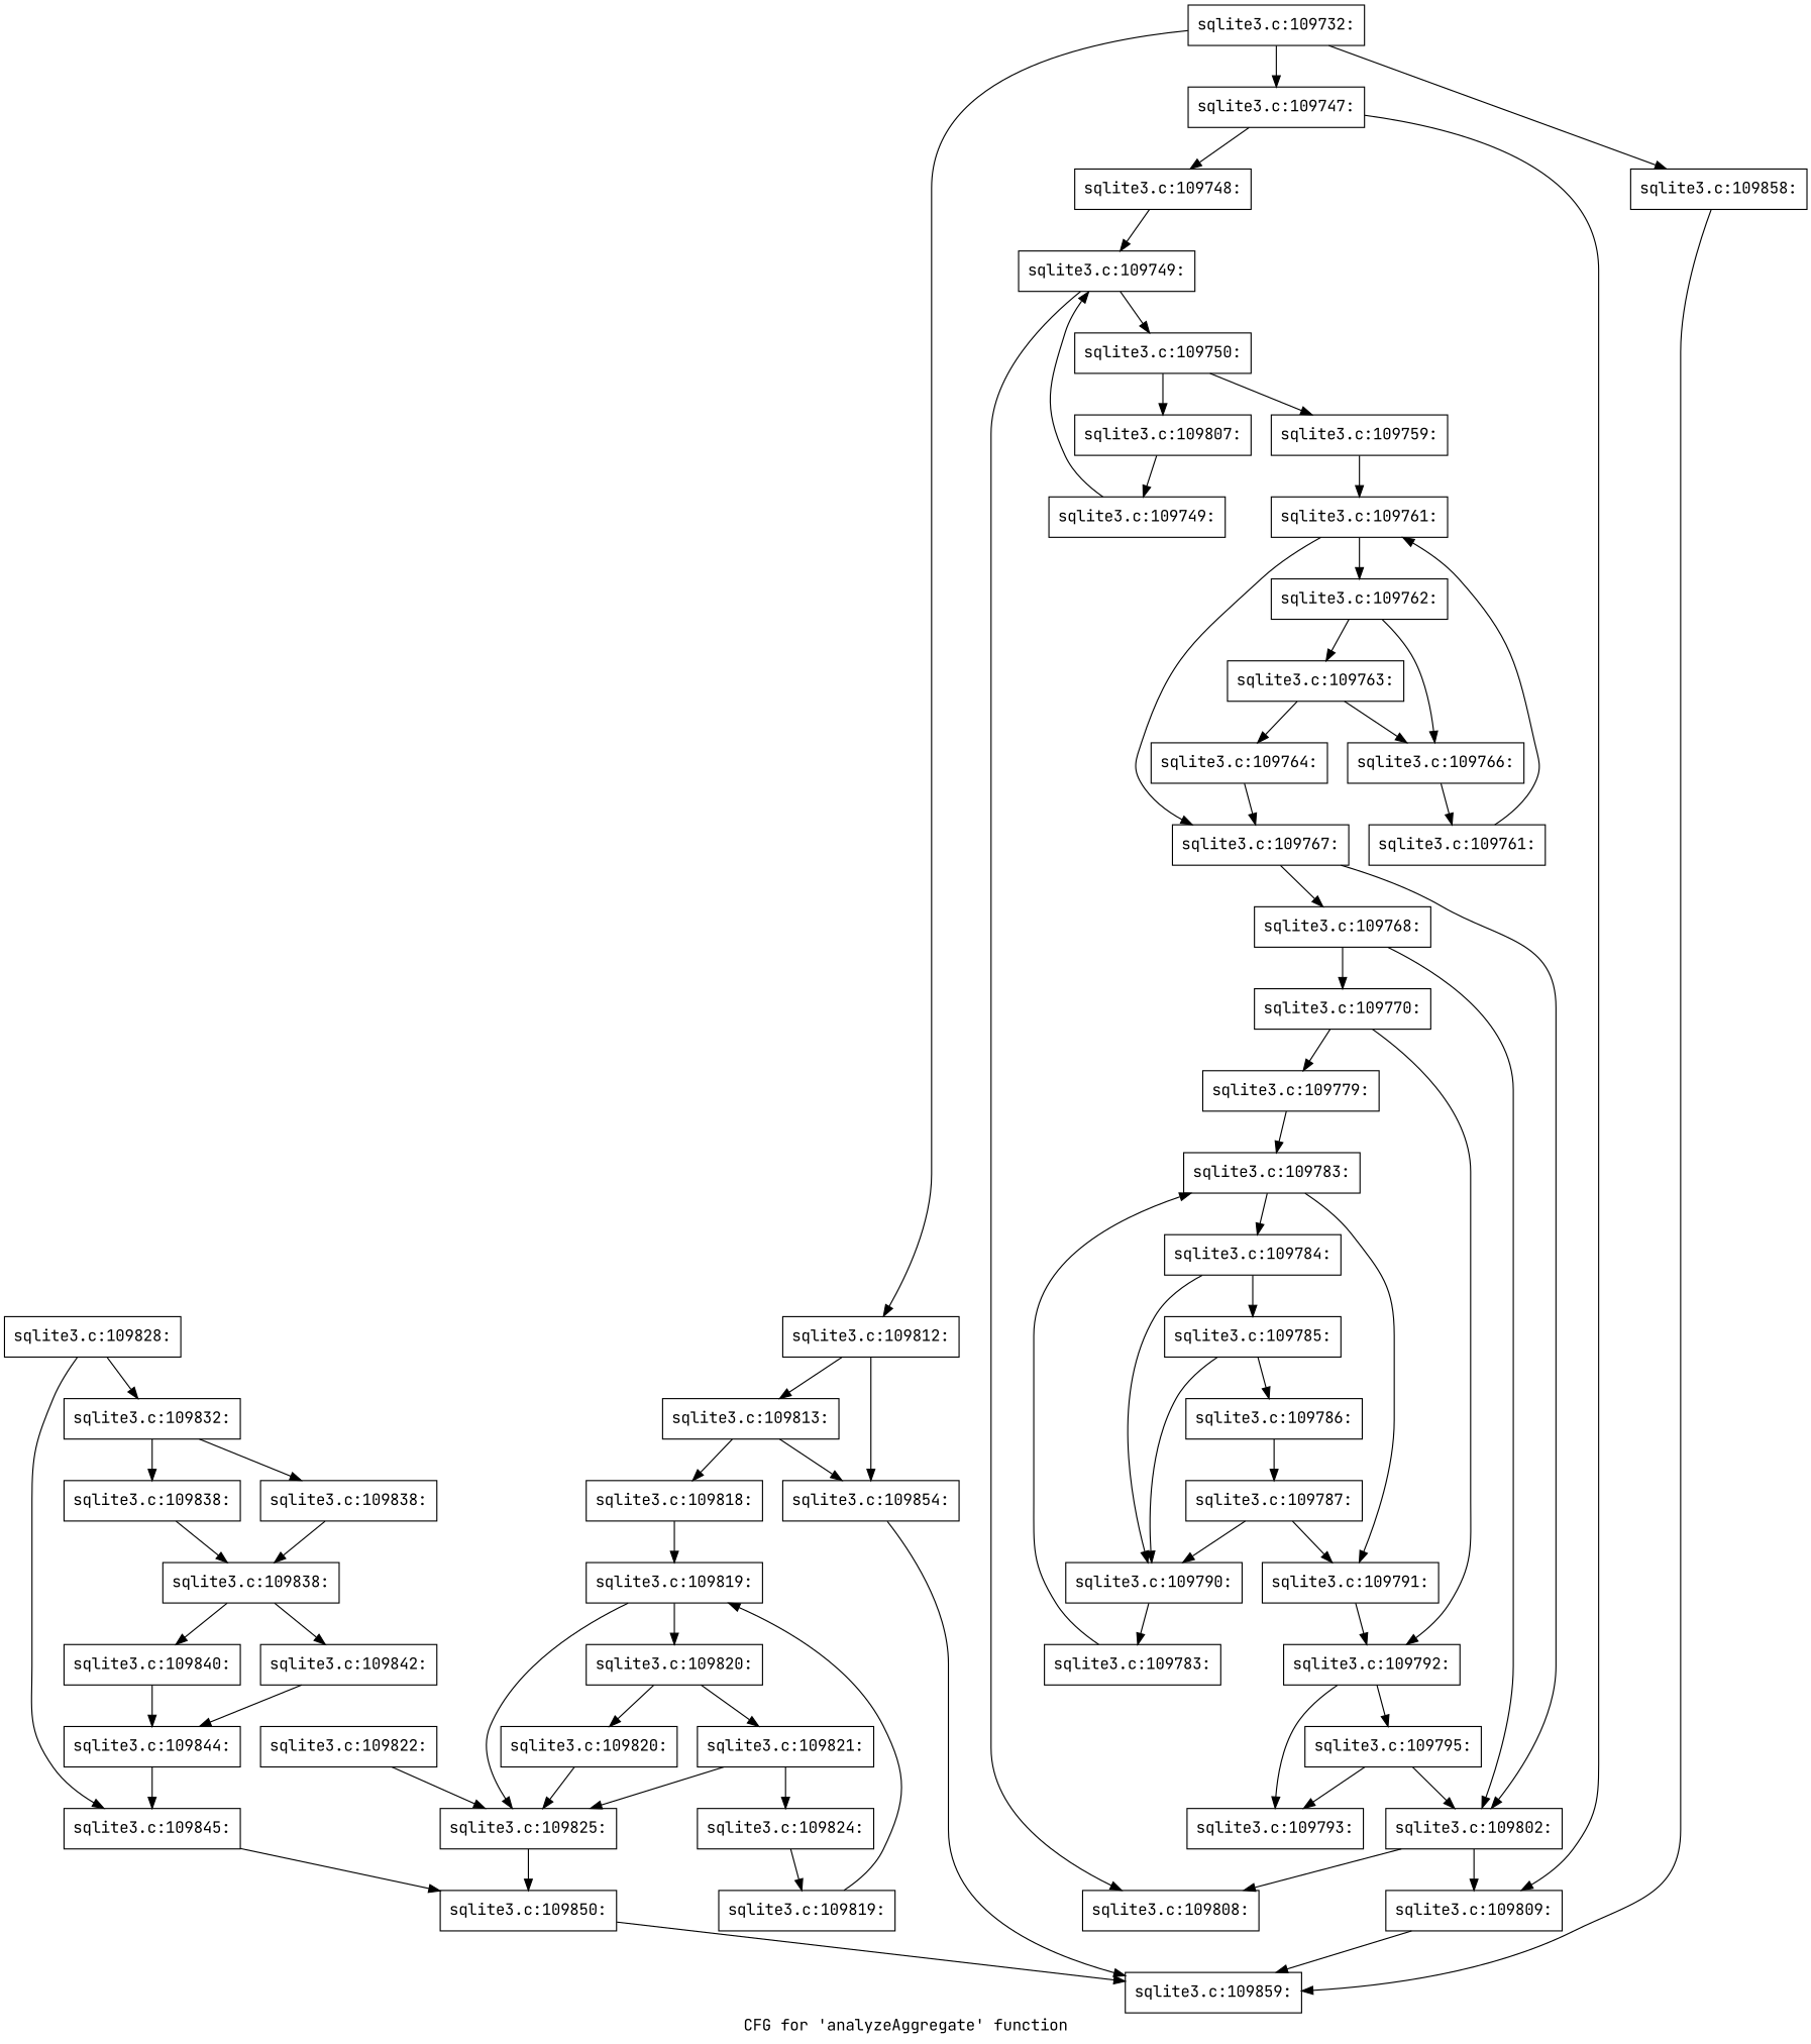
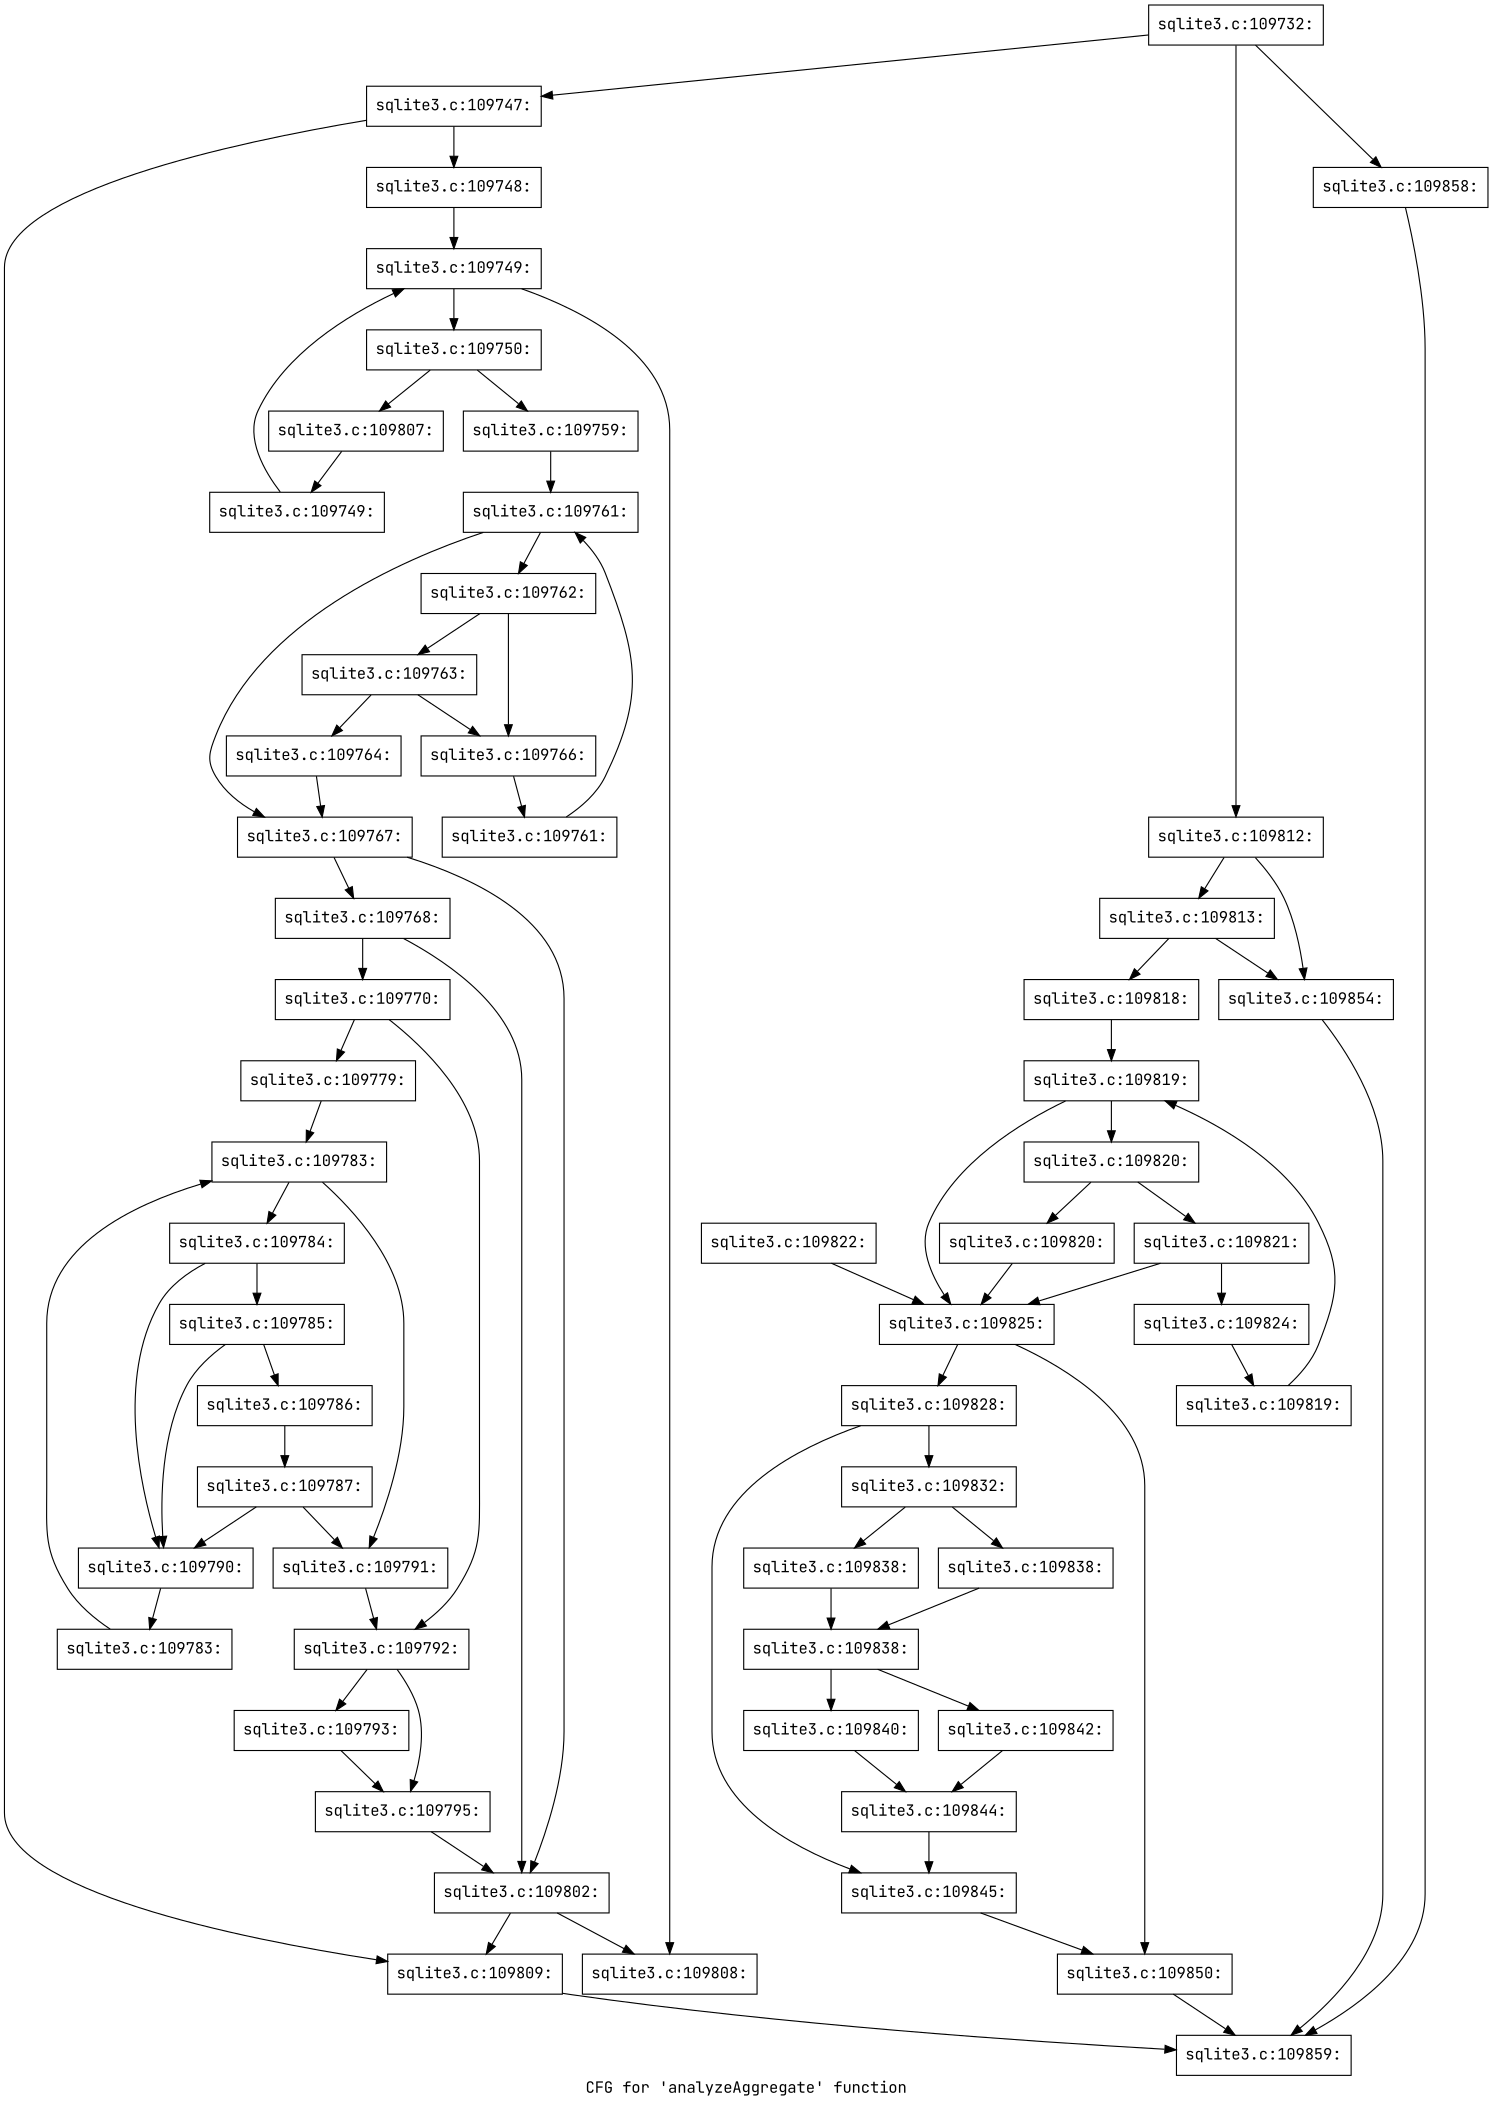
  digraph {
    fontname="JetBrains Mono"
    label="CFG for 'analyzeAggregate' function"
    node [fontname="JetBrains Mono" shape=record]
    edge [fontname="JetBrains Mono"]
    n1 [label="{sqlite3.c:109732:}"]
    n2 [label="{sqlite3.c:109858:}"]
    n3 [label="{sqlite3.c:109747:}"]
    n4 [label="{sqlite3.c:109812:}"]
    n5 [label="{sqlite3.c:109859:}"]
    n6 [label="{sqlite3.c:109748:}"]
    n7 [label="{sqlite3.c:109809:}"]
    n8 [label="{sqlite3.c:109813:}"]
    n9 [label="{sqlite3.c:109854:}"]
    n10 [label="{sqlite3.c:109749:}"]
    n11 [label="{sqlite3.c:109818:}"]
    n12 [label="{sqlite3.c:109750:}"]
    n13 [label="{sqlite3.c:109808:}"]
    n14 [label="{sqlite3.c:109759:}"]
    n15 [label="{sqlite3.c:109807:}"]
    n16 [label="{sqlite3.c:109761:}"]
    n17 [label="{sqlite3.c:109749:}"]
    n18 [label="{sqlite3.c:109762:}"]
    n19 [label="{sqlite3.c:109767:}"]
    n20 [label="{sqlite3.c:109763:}"]
    n21 [label="{sqlite3.c:109766:}"]
    n22 [label="{sqlite3.c:109768:}"]
    n23 [label="{sqlite3.c:109802:}"]
    n24 [label="{sqlite3.c:109764:}"]
    n25 [label="{sqlite3.c:109761:}"]
    n26 [label="{sqlite3.c:109770:}"]
    n27 [label="{sqlite3.c:109779:}"]
    n28 [label="{sqlite3.c:109792:}"]
    n29 [label="{sqlite3.c:109783:}"]
    n30 [label="{sqlite3.c:109793:}"]
    n31 [label="{sqlite3.c:109795:}"]
    n32 [label="{sqlite3.c:109784:}"]
    n33 [label="{sqlite3.c:109791:}"]
    n34 [label="{sqlite3.c:109785:}"]
    n35 [label="{sqlite3.c:109790:}"]
    n36 [label="{sqlite3.c:109786:}"]
    n37 [label="{sqlite3.c:109783:}"]
    n38 [label="{sqlite3.c:109787:}"]
    n39 [label="{sqlite3.c:109819:}"]
    n40 [label="{sqlite3.c:109820:}"]
    n41 [label="{sqlite3.c:109825:}"]
    n42 [label="{sqlite3.c:109820:}"]
    n43 [label="{sqlite3.c:109821:}"]
    n44 [label="{sqlite3.c:109828:}"]
    n45 [label="{sqlite3.c:109850:}"]
    n46 [label="{sqlite3.c:109824:}"]
    n47 [label="{sqlite3.c:109832:}"]
    n48 [label="{sqlite3.c:109845:}"]
    n49 [label="{sqlite3.c:109822:}"]
    n50 [label="{sqlite3.c:109819:}"]
    n51 [label="{sqlite3.c:109838:}"]
    n52 [label="{sqlite3.c:109838:}"]
    n53 [label="{sqlite3.c:109838:}"]
    n54 [label="{sqlite3.c:109840:}"]
    n55 [label="{sqlite3.c:109842:}"]
    n56 [label="{sqlite3.c:109844:}"]
    n1 -> n2
    n1 -> n3
    n1 -> n4
    n2 -> n5
    n3 -> n6
    n3 -> n7
    n4 -> n8
    n4 -> n9
    n6 -> n10
    n7 -> n5
    n8 -> n9
    n8 -> n11
    n9 -> n5
    n10 -> n12
    n10 -> n13
    n11 -> n39
    n12 -> n14
    n12 -> n15
    n14 -> n16
    n15 -> n17
    n16 -> n18
    n16 -> n19
    n17 -> n10
    n18 -> n20
    n18 -> n21
    n19 -> n22
    n19 -> n23
    n20 -> n21
    n20 -> n24
    n21 -> n25
    n22 -> n23
    n22 -> n26
    n23 -> n7
    n23 -> n13
    n24 -> n19
    n25 -> n16
    n26 -> n27
    n26 -> n28
    n27 -> n29
    n28 -> n30
    n28 -> n31
    n29 -> n32
    n29 -> n33
-   n31 -> n30
+   n30 -> n31
    n31 -> n23
    n32 -> n34
    n32 -> n35
    n33 -> n28
    n34 -> n35
    n34 -> n36
    n35 -> n37
    n36 -> n38
    n37 -> n29
    n38 -> n33
    n38 -> n35
    n39 -> n40
    n39 -> n41
    n40 -> n42
    n40 -> n43
+   n41 -> n44
    n41 -> n45
    n42 -> n41
    n43 -> n41
    n43 -> n46
    n44 -> n47
    n44 -> n48
    n45 -> n5
    n46 -> n50
    n47 -> n51
    n47 -> n52
    n48 -> n45
    n49 -> n41
    n50 -> n39
    n51 -> n53
    n52 -> n53
    n53 -> n54
    n53 -> n55
    n54 -> n56
    n55 -> n56
    n56 -> n48
  }
